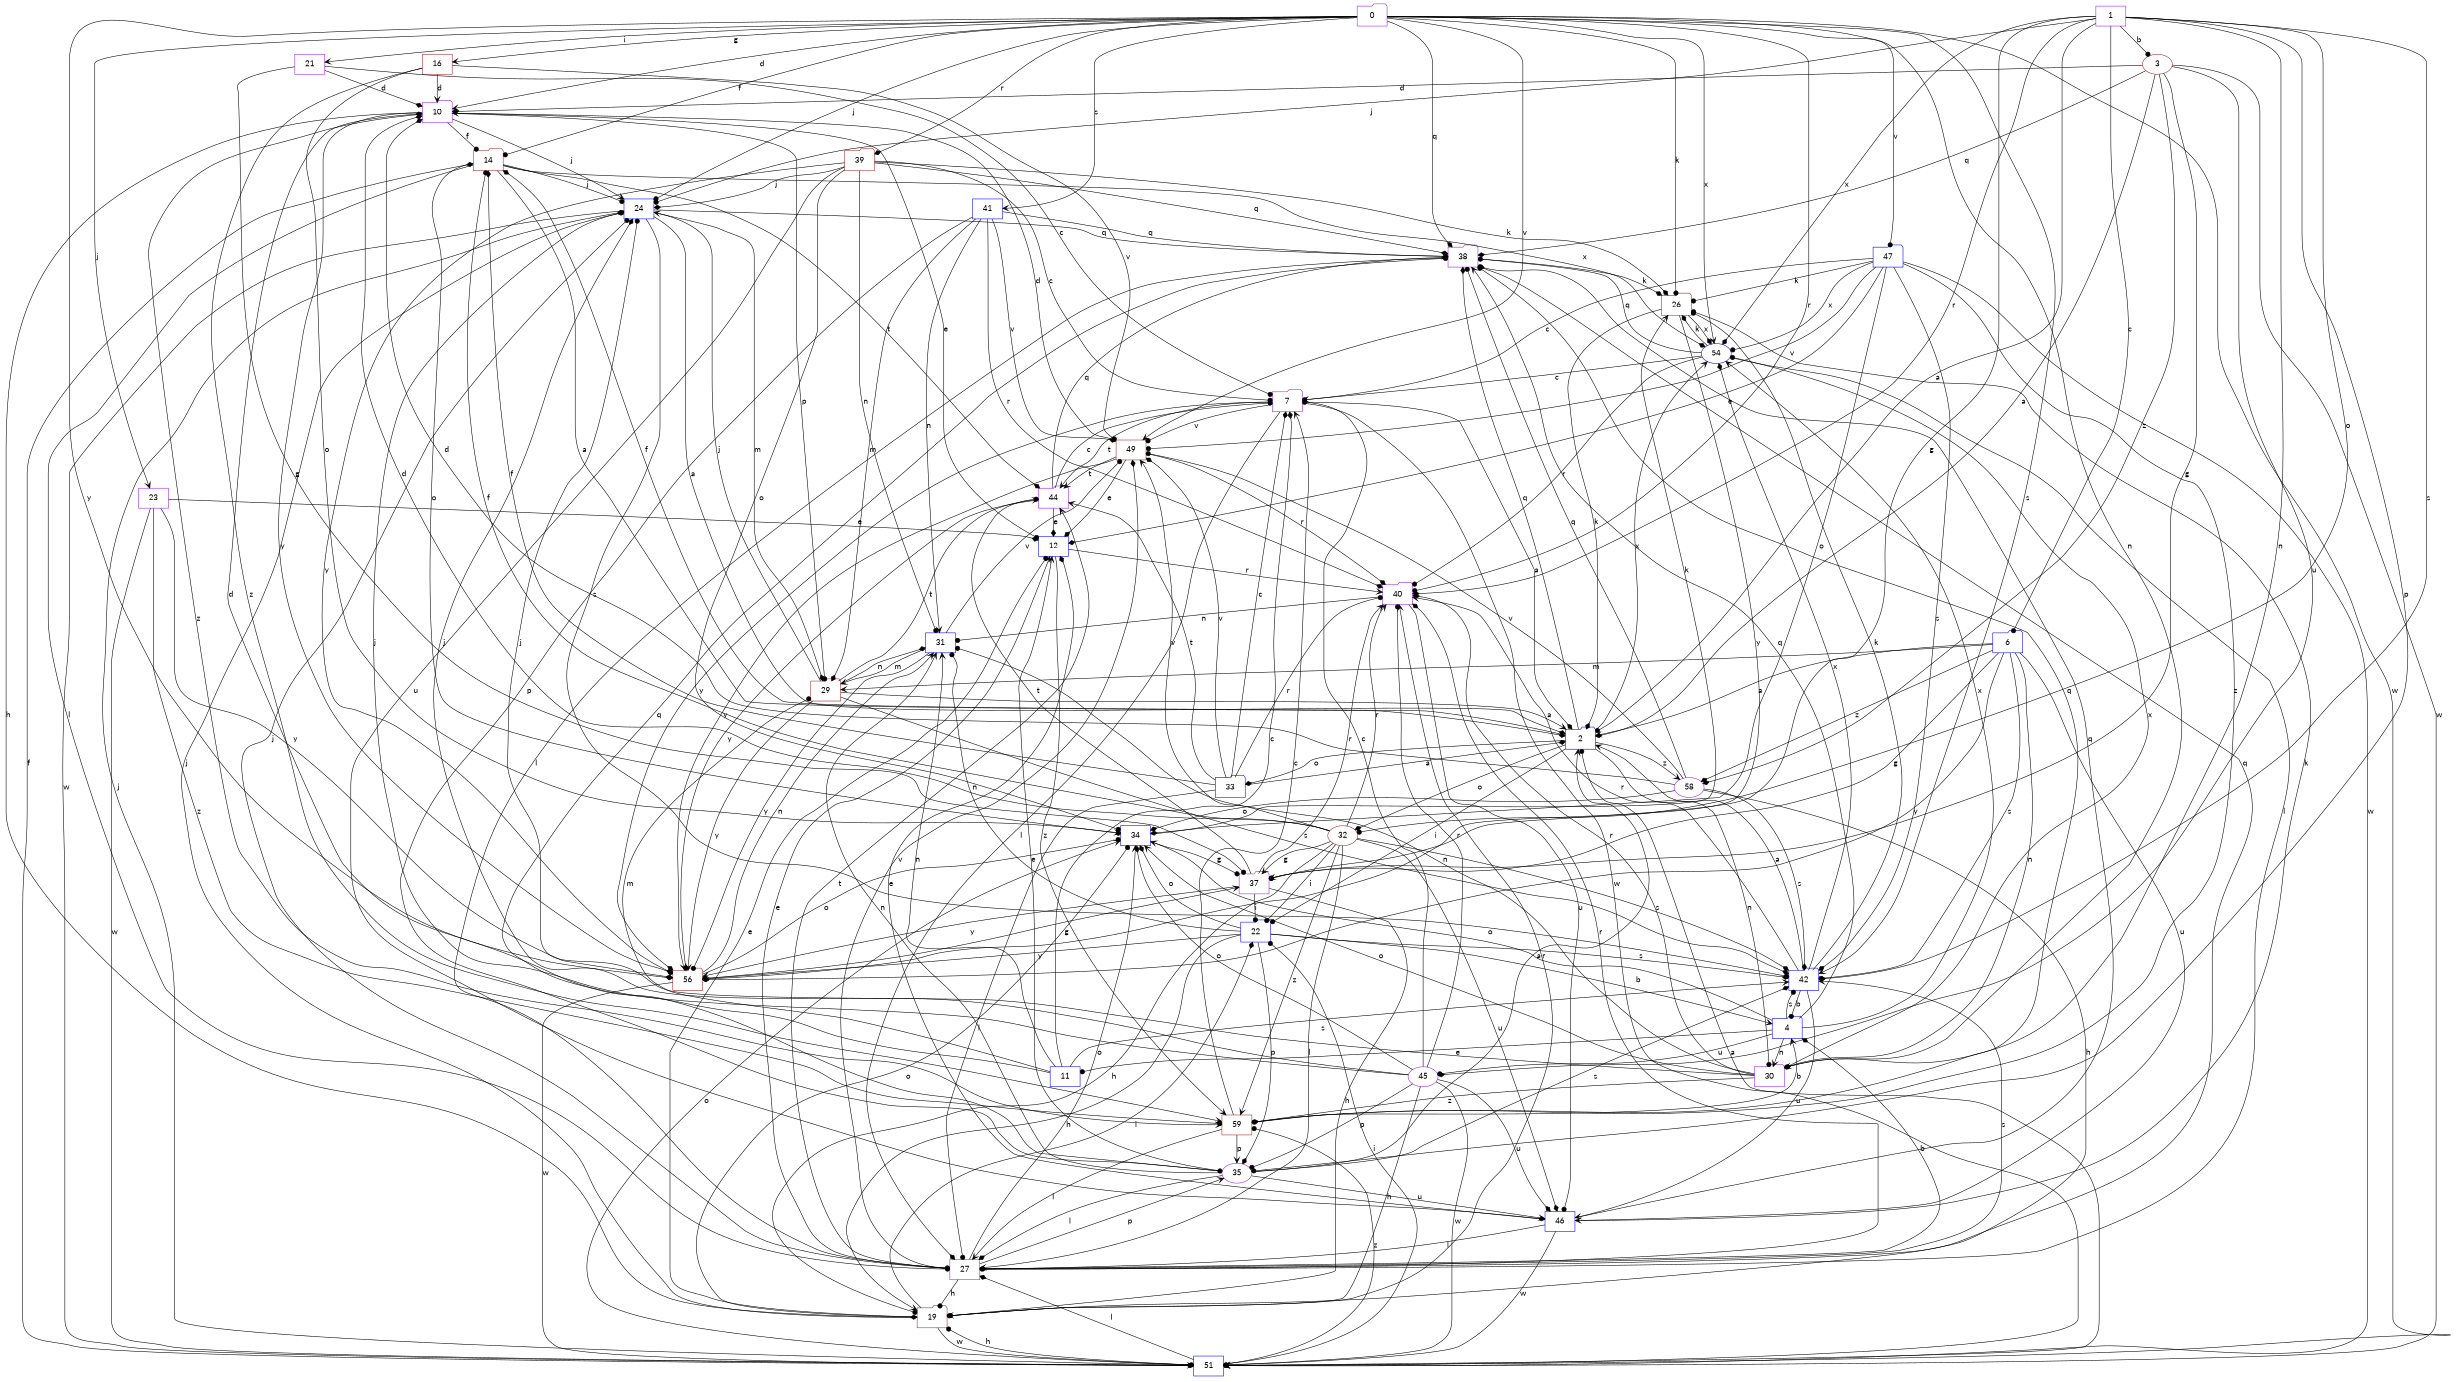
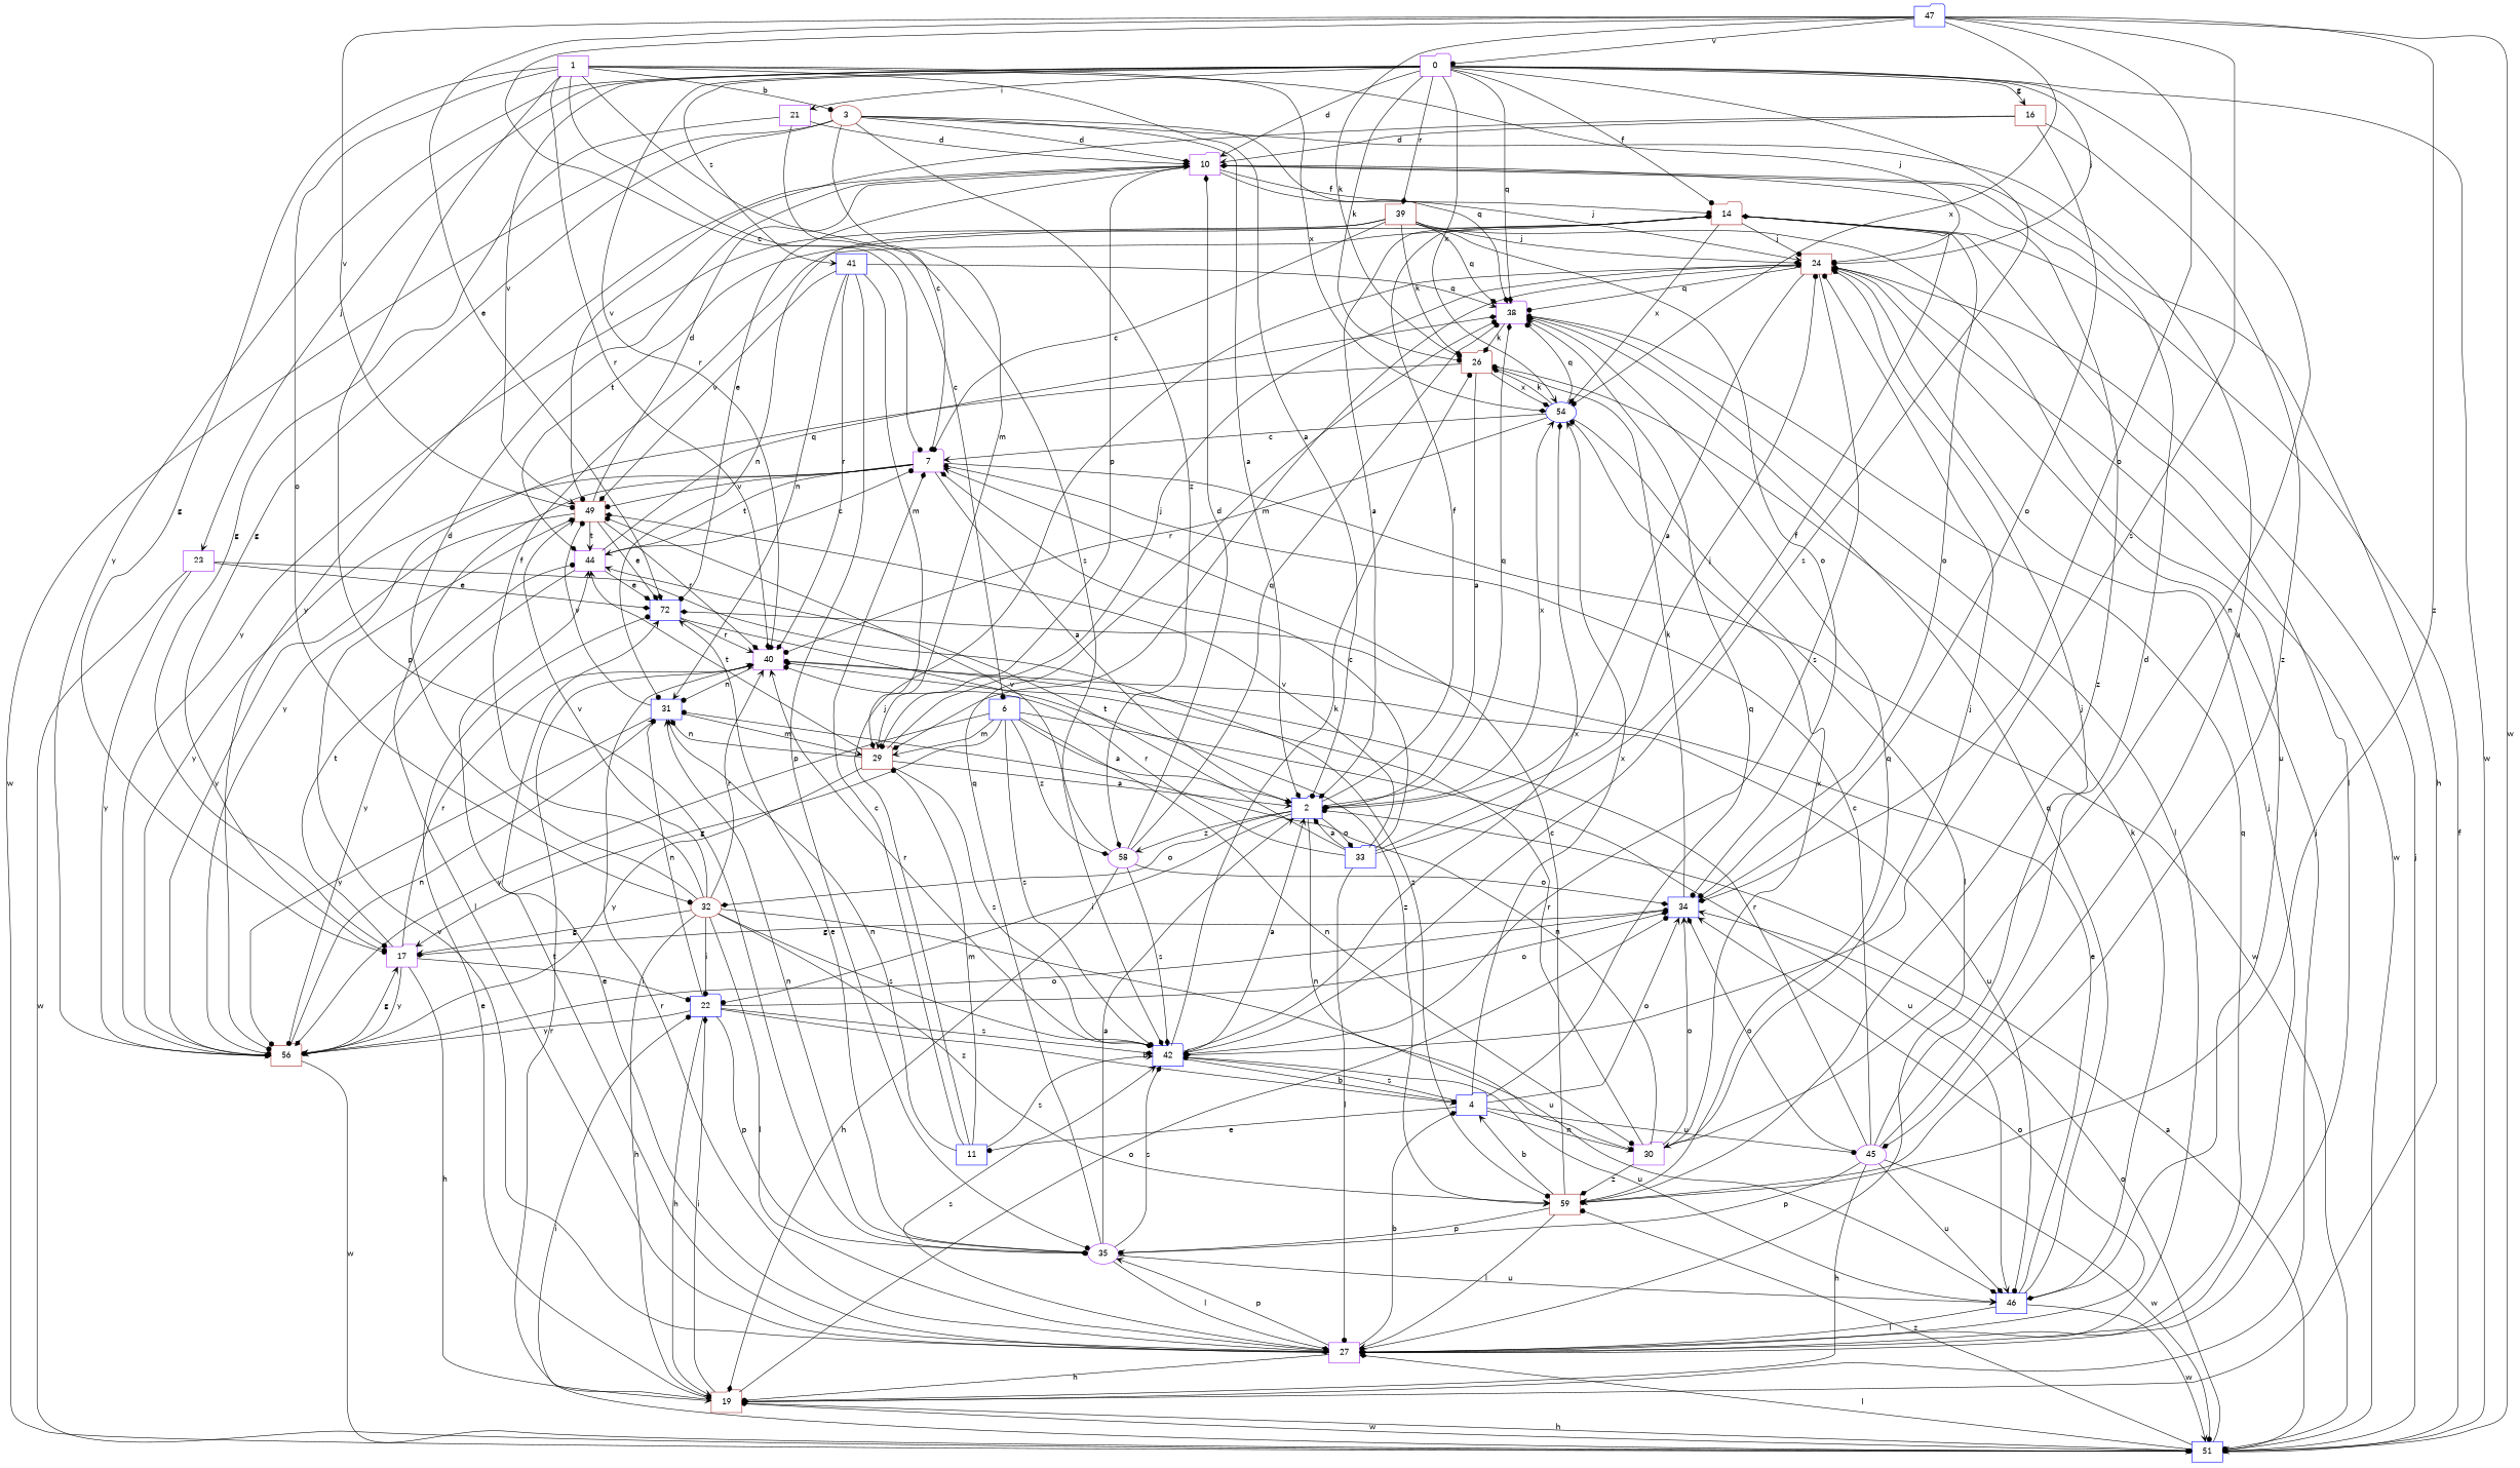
  strict digraph {
    fontname=Lato
    node [color=purple fontname=Lato shape=folder]
    edge [arrowhead=dot fontname=Lato]
    0
    10
    14 [color=brown]
    16 [color=brown shape=box]
    21 [shape=box]
    23 [shape=box]
-   24 [color=blue shape=box]
+   24 [color=brown shape=box]
    26 [color=brown]
    30
    38
    39 [color=brown]
    40
    41 [color=blue shape=box]
    42 [color=blue]
    47 [color=blue]
    49 [color=brown shape=box]
    51 [color=blue shape=box]
    54 [color=blue shape=ellipse]
    56 [color=brown]
    29 [color=brown]
-   12 [color=blue shape=box]
+   12 [color=blue shape=box label=72]
    19 [color=brown]
    59 [color=brown shape=box]
    2 [color=blue]
    34 [color=blue shape=box]
    27 [shape=box]
    44
-   17 [label=37]
+   17
    7
    31 [color=blue shape=box]
    46 [color=blue shape=box]
    35 [shape=ellipse]
    4 [color=blue]
    22 [color=blue]
    1 [shape=box]
    3 [color=brown shape=ellipse]
    6 [color=blue]
    32 [color=brown shape=ellipse]
    33 [color=blue]
    58 [shape=ellipse]
    45 [shape=ellipse]
    11 [color=blue shape=box]
    0 -> 10 [arrowhead=vee label=d]
    0 -> 14 [label=f]
    0 -> 16 [arrowhead=vee label=g]
    0 -> 21 [arrowhead=vee label=i]
    0 -> 23 [arrowhead=vee label=j]
    0 -> 24 [label=j]
    0 -> 26 [label=k]
    0 -> 30 [arrowhead=vee label=n]
    0 -> 38 [arrowhead=diamond label=q]
    0 -> 39 [arrowhead=diamond label=r]
    0 -> 40 [label=r]
    0 -> 41 [arrowhead=vee label=s]
    0 -> 42 [arrowhead=vee label=s]
-   0 -> 47 [label=v]
+   47 -> 0 [label=v]
    0 -> 49 [arrowhead=vee label=v]
    0 -> 51 [label=w]
    0 -> 54 [arrowhead=vee label=x]
    0 -> 56 [arrowhead=diamond label=y]
    10 -> 14 [label=f]
    10 -> 24 [arrowhead=vee label=j]
    10 -> 56 [label=y]
    10 -> 29 [label=p]
    10 -> 12 [label=e]
    10 -> 19 [arrowhead=diamond label=h]
    10 -> 59 [arrowhead=vee label=z]
    14 -> 24 [label=j]
    14 -> 54 [arrowhead=diamond label=x]
    14 -> 2 [arrowhead=diamond label=a]
    14 -> 34 [label=o]
    14 -> 27 [label=l]
    14 -> 44 [arrowhead=diamond label=t]
    16 -> 10 [arrowhead=vee label=d]
    16 -> 49 [label=v]
    16 -> 59 [arrowhead=vee label=z]
    16 -> 34 [arrowhead=vee label=o]
    21 -> 10 [arrowhead=diamond label=d]
    21 -> 17 [label=g]
    21 -> 7 [label=c]
    23 -> 51 [arrowhead=diamond label=w]
    23 -> 56 [arrowhead=diamond label=y]
    23 -> 12 [arrowhead=diamond label=e]
    23 -> 59 [label=z]
    24 -> 38 [label=q]
    24 -> 42 [label=s]
    24 -> 51 [arrowhead=vee label=w]
    24 -> 29 [arrowhead=diamond label=m]
    24 -> 2 [arrowhead=diamond label=a]
    26 -> 54 [arrowhead=diamond label=x]
    26 -> 56 [label=y]
-   26 -> 2 [arrowhead=diamond label=k]
+   26 -> 2 [arrowhead=diamond label=a]
    30 -> 24 [label=j]
    30 -> 40 [arrowhead=diamond label=r]
    30 -> 54 [label=x]
    30 -> 59 [arrowhead=diamond label=z]
    30 -> 34 [arrowhead=vee label=o]
    30 -> 31 [label=n]
    38 -> 26 [arrowhead=diamond label=k]
    38 -> 27 [label=l]
    39 -> 24 [arrowhead=diamond label=j]
    39 -> 26 [arrowhead=diamond label=k]
    39 -> 38 [arrowhead=diamond label=q]
    39 -> 56 [arrowhead=diamond label=y]
    39 -> 34 [label=o]
    39 -> 7 [label=c]
    39 -> 31 [label=n]
    39 -> 46 [arrowhead=diamond label=u]
    40 -> 31 [label=n]
    40 -> 46 [label=u]
    41 -> 38 [arrowhead=vee label=q]
    41 -> 40 [arrowhead=diamond label=r]
    41 -> 49 [arrowhead=diamond label=v]
    41 -> 29 [arrowhead=diamond label=m]
    41 -> 31 [arrowhead=vee label=n]
    41 -> 35 [label=p]
    42 -> 26 [label=k]
    42 -> 40 [arrowhead=vee label=r]
    42 -> 54 [arrowhead=diamond label=x]
    42 -> 2 [arrowhead=vee label=a]
    42 -> 46 [arrowhead=vee label=u]
    42 -> 4 [label=b]
    47 -> 26 [label=k]
    47 -> 42 [arrowhead=diamond label=s]
    47 -> 49 [label=v]
    47 -> 51 [arrowhead=vee label=w]
    47 -> 54 [label=x]
    47 -> 12 [arrowhead=diamond label=e]
    47 -> 59 [label=z]
    47 -> 34 [arrowhead=diamond label=o]
    47 -> 7 [label=c]
    49 -> 10 [arrowhead=vee label=d]
    49 -> 40 [arrowhead=diamond label=r]
    49 -> 56 [arrowhead=vee label=y]
    49 -> 12 [arrowhead=diamond label=e]
    49 -> 44 [arrowhead=vee label=t]
    51 -> 14 [arrowhead=diamond label=f]
    51 -> 24 [arrowhead=diamond label=j]
    51 -> 19 [label=h]
    51 -> 59 [label=z]
    51 -> 2 [label=a]
    51 -> 34 [arrowhead=vee label=o]
    51 -> 27 [arrowhead=diamond label=l]
    51 -> 22 [label=i]
    54 -> 26 [arrowhead=diamond label=k]
    54 -> 38 [label=q]
    54 -> 40 [label=r]
    54 -> 27 [label=l]
    54 -> 7 [arrowhead=vee label=c]
    56 -> 51 [arrowhead=diamond label=w]
    56 -> 34 [label=o]
    56 -> 17 [arrowhead=vee label=g]
    56 -> 31 [arrowhead=vee label=n]
    29 -> 24 [arrowhead=vee label=j]
    29 -> 42 [arrowhead=diamond label=s]
    29 -> 56 [arrowhead=vee label=y]
    29 -> 2 [arrowhead=vee label=a]
    29 -> 44 [arrowhead=vee label=t]
    29 -> 31 [arrowhead=diamond label=n]
    12 -> 40 [arrowhead=vee label=r]
    12 -> 59 [arrowhead=vee label=z]
    19 -> 24 [arrowhead=diamond label=j]
    19 -> 40 [arrowhead=vee label=r]
    19 -> 51 [label=w]
    19 -> 12 [label=e]
    19 -> 34 [label=o]
    19 -> 22 [arrowhead=diamond label=i]
    59 -> 38 [label=q]
    59 -> 27 [arrowhead=vee label=l]
    59 -> 7 [arrowhead=vee label=c]
    59 -> 35 [arrowhead=vee label=p]
    59 -> 4 [arrowhead=vee label=b]
    2 -> 14 [arrowhead=diamond label=f]
    2 -> 30 [label=n]
    2 -> 38 [arrowhead=diamond label=q]
    2 -> 54 [arrowhead=vee label=x]
    2 -> 22 [label=i]
    2 -> 32 [arrowhead=diamond label=o]
    2 -> 33 [arrowhead=diamond label=o]
    2 -> 58 [arrowhead=vee label=z]
    34 -> 26 [arrowhead=vee label=k]
    34 -> 17 [label=g]
    27 -> 24 [label=j]
    27 -> 38 [label=q]
    27 -> 40 [arrowhead=diamond label=r]
    27 -> 42 [arrowhead=vee label=s]
    27 -> 49 [arrowhead=diamond label=v]
    27 -> 12 [arrowhead=vee label=e]
    27 -> 19 [label=h]
    27 -> 34 [arrowhead=vee label=o]
    27 -> 44 [arrowhead=vee label=t]
    27 -> 35 [arrowhead=vee label=p]
    27 -> 4 [arrowhead=diamond label=b]
    44 -> 38 [arrowhead=diamond label=q]
    44 -> 56 [label=y]
    44 -> 12 [arrowhead=diamond label=e]
    44 -> 7 [label=c]
    17 -> 40 [arrowhead=vee label=r]
    17 -> 56 [arrowhead=vee label=y]
    17 -> 19 [arrowhead=vee label=h]
    17 -> 44 [label=t]
    17 -> 22 [label=i]
    7 -> 49 [label=v]
    7 -> 51 [label=w]
    7 -> 56 [arrowhead=diamond label=y]
    7 -> 2 [arrowhead=diamond label=a]
    7 -> 27 [arrowhead=diamond label=l]
    7 -> 44 [arrowhead=vee label=t]
    31 -> 49 [label=v]
    31 -> 56 [label=y]
    31 -> 29 [arrowhead=vee label=m]
    46 -> 26 [label=k]
    46 -> 38 [arrowhead=diamond label=q]
    46 -> 51 [arrowhead=vee label=w]
    46 -> 12 [arrowhead=diamond label=e]
    46 -> 27 [arrowhead=diamond label=l]
    35 -> 38 [label=q]
    35 -> 42 [arrowhead=diamond label=s]
    35 -> 12 [arrowhead=vee label=e]
    35 -> 2 [arrowhead=vee label=a]
    35 -> 27 [arrowhead=diamond label=l]
    35 -> 31 [arrowhead=vee label=n]
    35 -> 46 [arrowhead=vee label=u]
    4 -> 30 [arrowhead=vee label=n]
    4 -> 38 [arrowhead=vee label=q]
    4 -> 42 [label=s]
    4 -> 54 [arrowhead=vee label=x]
    4 -> 34 [arrowhead=vee label=o]
    4 -> 45 [label=u]
    4 -> 11 [label=e]
    22 -> 42 [arrowhead=diamond label=s]
    22 -> 56 [label=y]
    22 -> 19 [arrowhead=vee label=h]
    22 -> 34 [arrowhead=diamond label=o]
    22 -> 31 [label=n]
    22 -> 35 [arrowhead=diamond label=p]
    22 -> 4 [arrowhead=vee label=b]
    1 -> 24 [label=j]
-   1 -> 30 [arrowhead=diamond label=n]
    1 -> 40 [arrowhead=diamond label=r]
    1 -> 42 [arrowhead=diamond label=s]
    1 -> 54 [arrowhead=diamond label=x]
    1 -> 2 [label=a]
    1 -> 17 [label=g]
    1 -> 35 [label=p]
    1 -> 3 [label=b]
    1 -> 6 [label=c]
    1 -> 32 [label=o]
    3 -> 10 [arrowhead=diamond label=d]
    3 -> 38 [arrowhead=diamond label=q]
    3 -> 51 [arrowhead=vee label=w]
+   3 -> 29 [arrowhead=vee label=m]
    3 -> 2 [arrowhead=diamond label=a]
    3 -> 17 [label=g]
    3 -> 58 [arrowhead=diamond label=z]
    3 -> 45 [arrowhead=diamond label=u]
    6 -> 30 [label=n]
    6 -> 42 [label=s]
    6 -> 56 [arrowhead=diamond label=y]
    6 -> 29 [arrowhead=vee label=m]
    6 -> 2 [arrowhead=vee label=a]
    6 -> 17 [arrowhead=vee label=g]
    6 -> 46 [arrowhead=vee label=u]
    6 -> 58 [arrowhead=diamond label=z]
    32 -> 10 [arrowhead=diamond label=d]
    32 -> 14 [label=f]
    32 -> 40 [arrowhead=vee label=r]
    32 -> 42 [arrowhead=diamond label=s]
    32 -> 49 [arrowhead=vee label=v]
    32 -> 19 [label=h]
    32 -> 59 [arrowhead=vee label=z]
    32 -> 27 [arrowhead=vee label=l]
    32 -> 17 [arrowhead=vee label=g]
    32 -> 46 [arrowhead=diamond label=u]
    32 -> 22 [label=i]
    33 -> 14 [arrowhead=diamond label=f]
+   33 -> 24 [label=j]
    33 -> 40 [label=r]
    33 -> 49 [arrowhead=diamond label=v]
    33 -> 2 [arrowhead=diamond label=a]
    33 -> 27 [label=l]
    33 -> 44 [arrowhead=vee label=t]
    33 -> 7 [arrowhead=diamond label=c]
    58 -> 10 [arrowhead=diamond label=d]
    58 -> 38 [label=q]
    58 -> 42 [arrowhead=diamond label=s]
    58 -> 49 [label=v]
    58 -> 19 [arrowhead=diamond label=h]
    58 -> 34 [arrowhead=diamond label=o]
    45 -> 10 [arrowhead=diamond label=d]
    45 -> 24 [arrowhead=diamond label=j]
    45 -> 40 [label=r]
    45 -> 51 [label=w]
    45 -> 19 [label=h]
    45 -> 34 [arrowhead=diamond label=o]
    45 -> 7 [label=c]
    45 -> 46 [arrowhead=diamond label=u]
    45 -> 35 [label=p]
    11 -> 24 [label=j]
    11 -> 42 [arrowhead=vee label=s]
    11 -> 29 [label=m]
    11 -> 7 [arrowhead=diamond label=c]
    11 -> 31 [arrowhead=vee label=n]
  }
